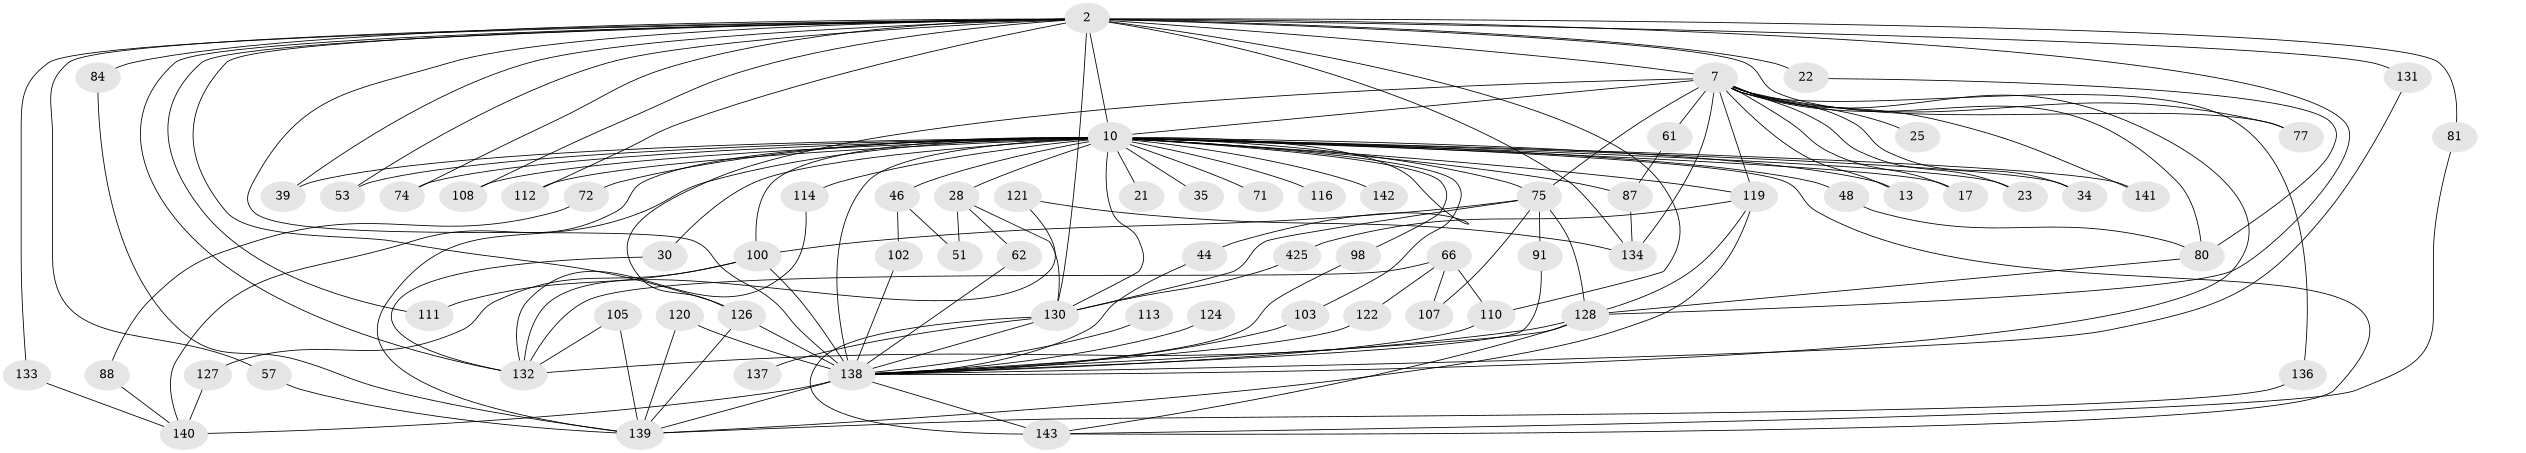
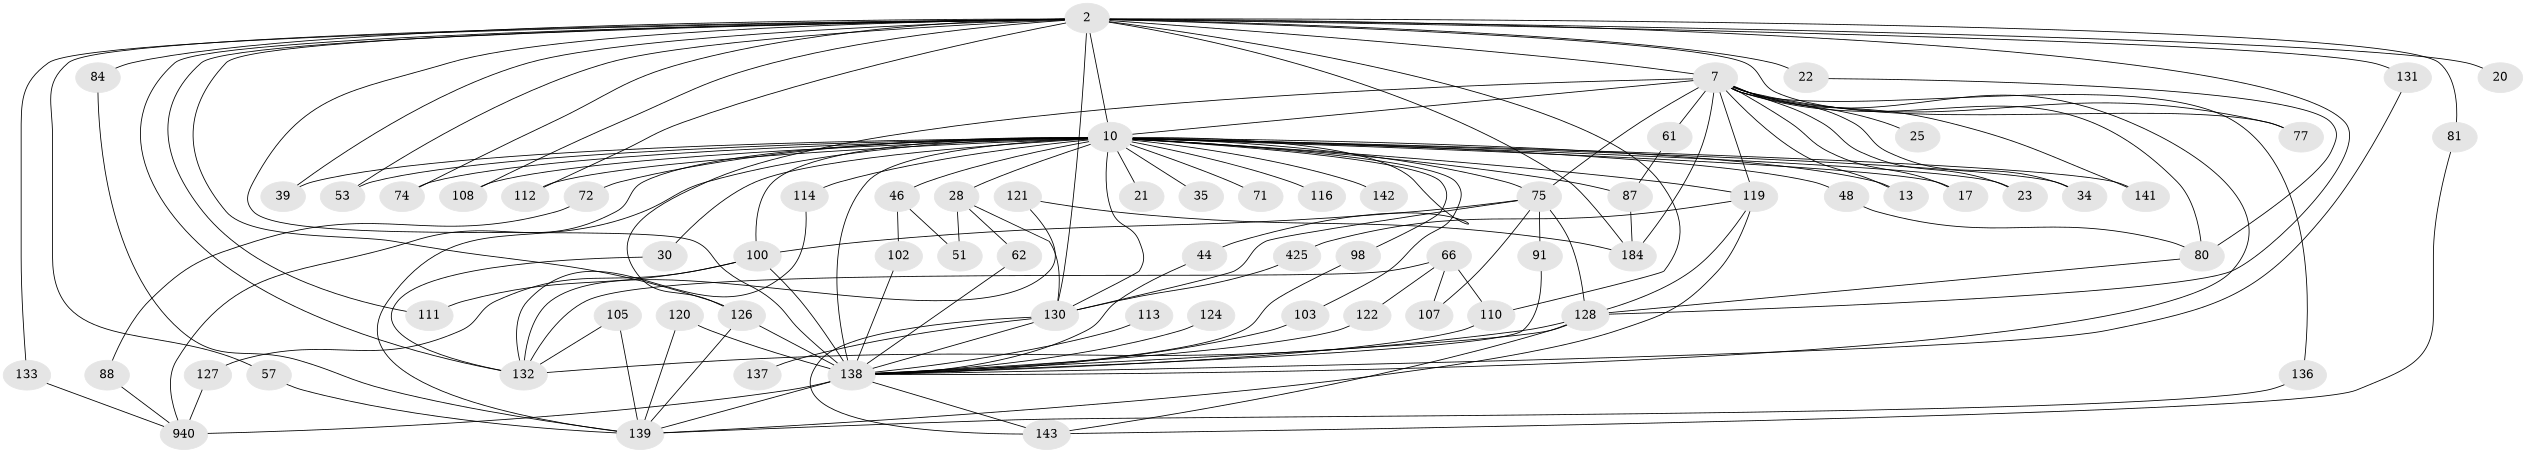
  graph {
    node [color=gray90 style=filled]
    n1 [label=2 super="+1"]
    n2 [label=7 super="+4"]
    10 [super="+2+9"]
+   20
    22
    39
    53
    57
    74
    77
    81
    84
    108
    110 [super="+85"]
    111
    112
    126 [super="+109"]
    128 [super="+56+118+94"]
    130 [super="+41+82+73+123"]
    131
    132 [super="+90+68+38"]
    133
-   134 [super="+12+45"]
+   134 [super="+12+45" label=184]
    138 [super="+42+43+69+93+8"]
    13
    17
    23
    25
    34
    61
    75 [super="+18+55"]
    80 [super="+36"]
    119 [super="+52"]
    136
    141
    21
    28
    30
    35
    44
    46
    48 [super="+40"]
    71
    72
    87 [super="+54"]
    98
    100 [super="+31+83+67"]
    103
    114
    116
    139 [super="+97+115+129"]
-   140 [super="+106+117"]
+   140 [super="+106+117" label=940]
    142
    143 [super="+101+135+79+104"]
    137
    107
    91
    n58 [label=425]
    51
    62
    102
    88
    127
    66
    122
    105
    113
    120 [super="+99"]
    121
    124
    n1 -- n2 [weight=4]
    n1 -- 10 [weight=8]
+   n1 -- 20 [weight=2]
    n1 -- 22 [weight=2]
    n1 -- 39
    n1 -- 53
    n1 -- 57
    n1 -- 74
    n1 -- 77
    n1 -- 81
    n1 -- 84 [weight=2]
    n1 -- 108
    n1 -- 110
    n1 -- 111
    n1 -- 112
    n1 -- 126
    n1 -- 128
    n1 -- 130 [weight=5]
    n1 -- 131
    n1 -- 132 [weight=3]
    n1 -- 133
    n1 -- 134 [weight=2]
    n1 -- 138 [weight=4]
    n2 -- 10 [weight=8]
    n2 -- 77
    n2 -- 126
    n2 -- 134 [weight=2]
    n2 -- 138 [weight=5]
    n2 -- 13
    n2 -- 17
    n2 -- 23
    n2 -- 25 [weight=2]
    n2 -- 34
    n2 -- 61
    n2 -- 75 [weight=3]
    n2 -- 80 [weight=2]
    n2 -- 119 [weight=3]
    n2 -- 136
    n2 -- 141
    10 -- 39
    10 -- 53
    10 -- 74
    10 -- 108
    10 -- 112
    10 -- 130 [weight=2]
    10 -- 138 [weight=15]
    10 -- 13
    10 -- 17
    10 -- 23
    10 -- 34
    10 -- 75 [weight=2]
    10 -- 119 [weight=3]
    10 -- 141
    10 -- 21 [weight=2]
    10 -- 28 [weight=2]
    10 -- 30
    10 -- 35 [weight=2]
    10 -- 44
    10 -- 46 [weight=2]
    10 -- 48 [weight=2]
    10 -- 71 [weight=2]
    10 -- 72 [weight=2]
    10 -- 87 [weight=2]
    10 -- 98
    10 -- 100 [weight=4]
    10 -- 103
    10 -- 114 [weight=2]
    10 -- 116 [weight=2]
    10 -- 139 [weight=4]
    10 -- 140 [weight=2]
    10 -- 142 [weight=2]
-   10 -- 143 [weight=2]
    22 -- 80
    57 -- 139
    81 -- 143
    84 -- 139
    110 -- 138
    126 -- 138 [weight=3]
    126 -- 139
    128 -- 132
    128 -- 138 [weight=2]
    128 -- 143
    130 -- 138 [weight=3]
    130 -- 143
    130 -- 137
    131 -- 138
    133 -- 140
    138 -- 139 [weight=3]
    138 -- 140 [weight=3]
    138 -- 143 [weight=3]
    61 -- 87
    75 -- 128 [weight=2]
    75 -- 130
    75 -- 100
    75 -- 107
    75 -- 91
    80 -- 128
    119 -- 128
    119 -- 139
    119 -- n58
    136 -- 139
    28 -- 130
    28 -- 51
    28 -- 62
    30 -- 132
    44 -- 138
    46 -- 51
    46 -- 102
    48 -- 80
    72 -- 88
    87 -- 134
    98 -- 138
    100 -- 111
    100 -- 138
    100 -- 127
    103 -- 138
    114 -- 132
    91 -- 138
    n58 -- 130
    62 -- 138
    102 -- 138
    88 -- 140
    127 -- 140
    66 -- 110
    66 -- 132 [weight=2]
    66 -- 107
    66 -- 122
    122 -- 138
    105 -- 132
    105 -- 139
    113 -- 138 [weight=2]
    120 -- 138 [weight=2]
    120 -- 139
    121 -- 132
    121 -- 134
    124 -- 138 [weight=2]
  }
